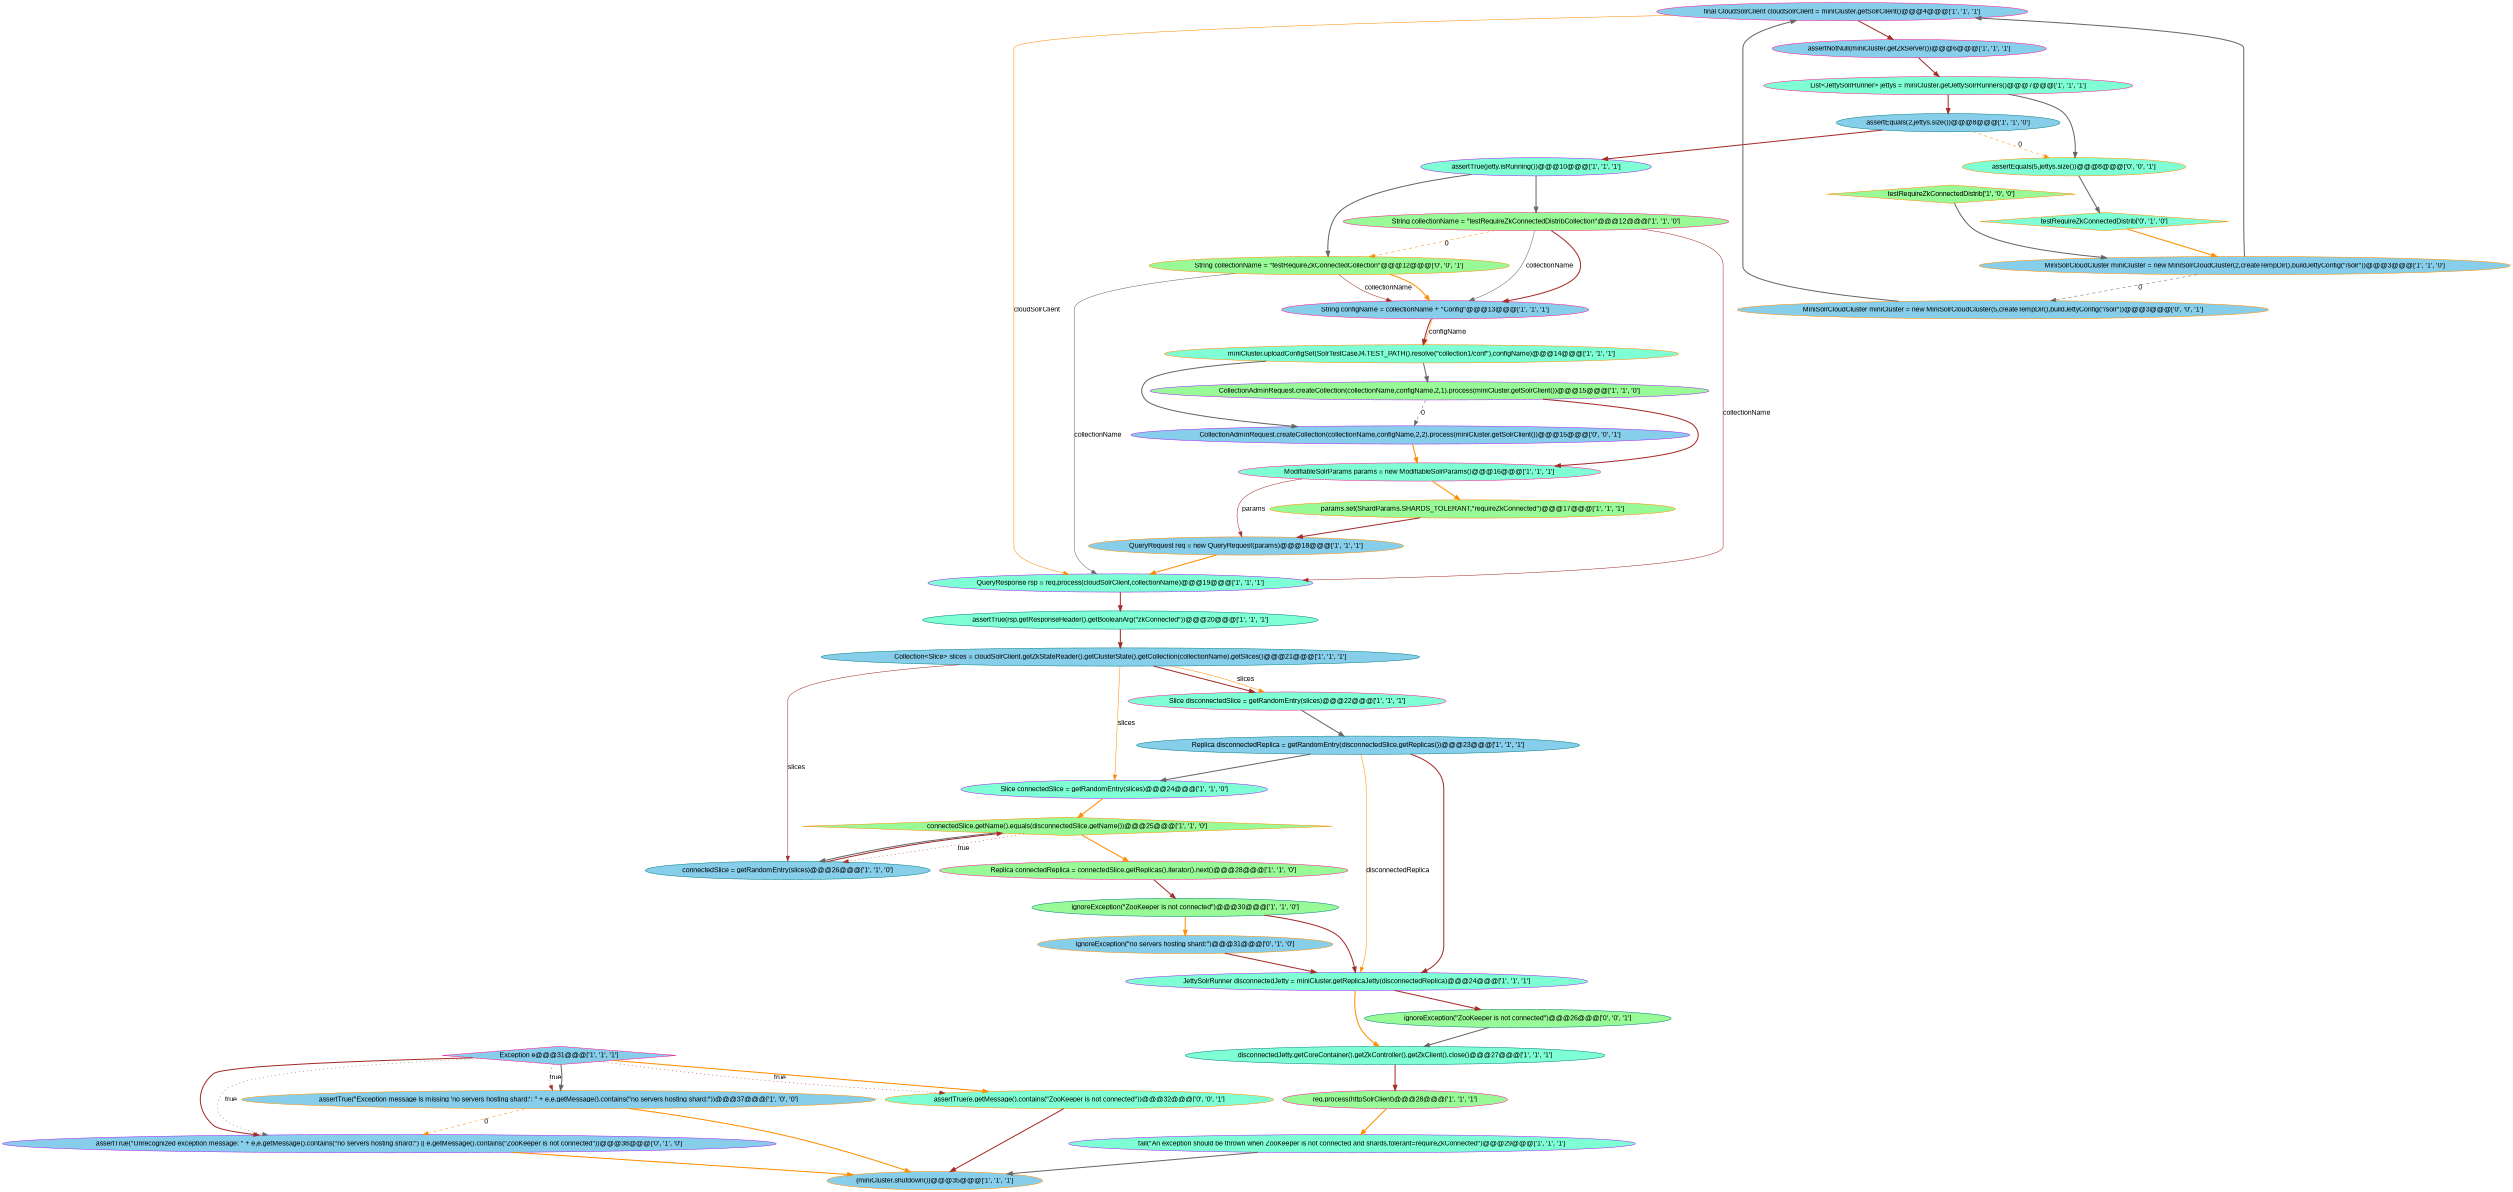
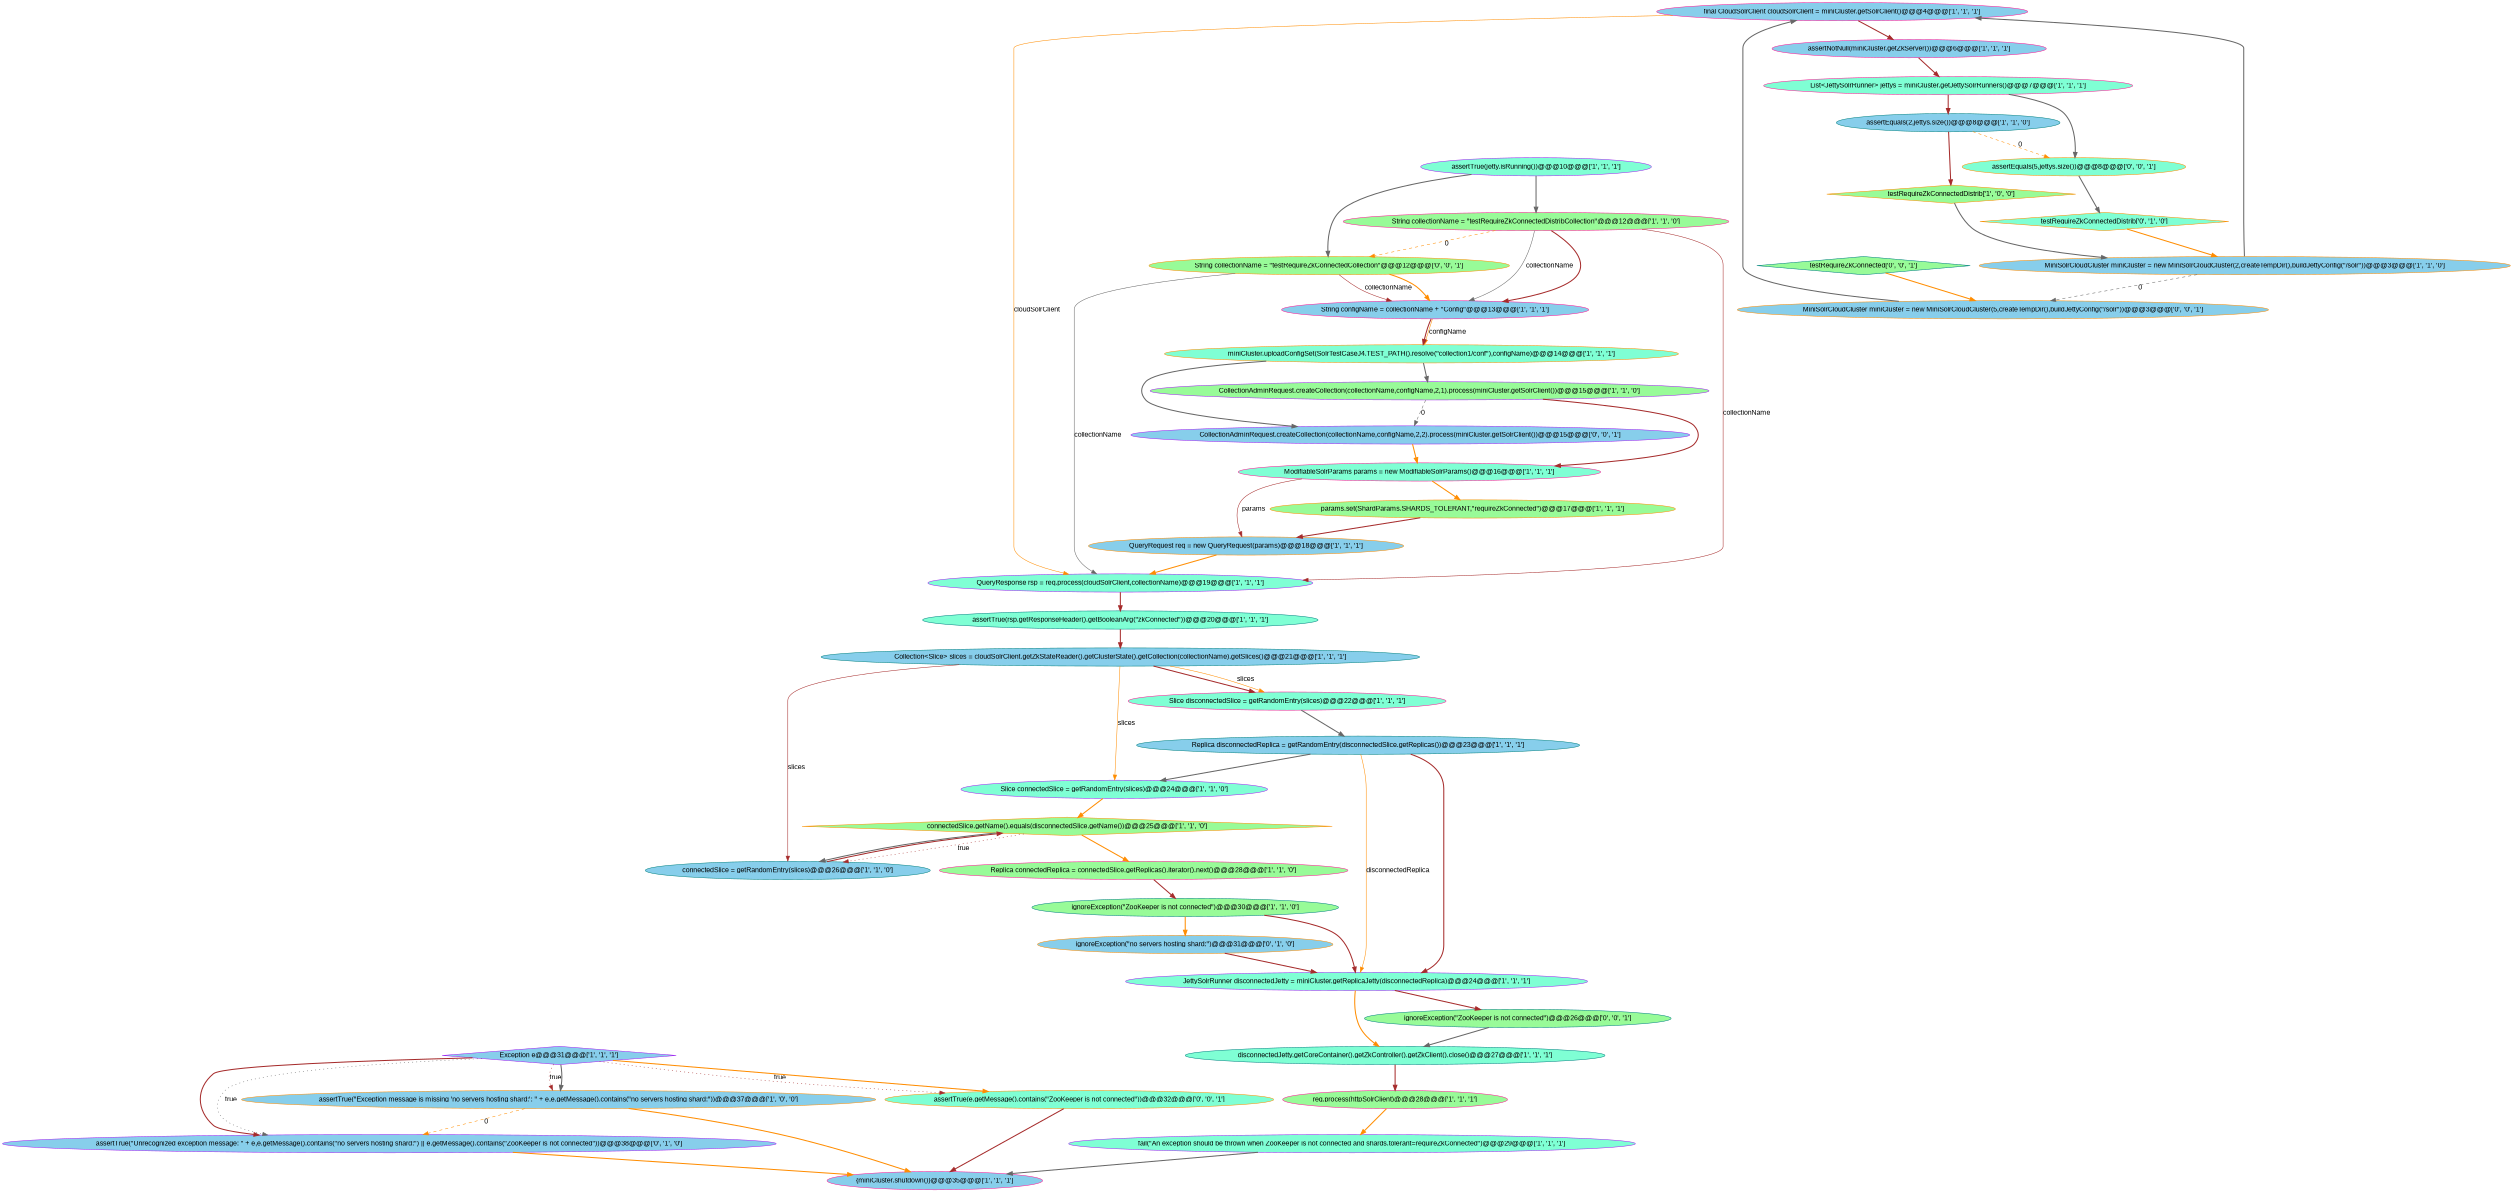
  digraph {
    fontname="Liberation Sans"
    node [color=darkorange fillcolor=skyblue fontname="Liberation Sans" shape=ellipse style=filled]
    edge [color=brown fontname="Liberation Sans" style=bold]
    n1 [color=teal label="Collection<Slice> slices = cloudSolrClient.getZkStateReader().getClusterState().getCollection(collectionName).getSlices()@@@21@@@['1', '1', '1']"]
    n2 [color=purple fillcolor=aquamarine label="Slice connectedSlice = getRandomEntry(slices)@@@24@@@['1', '1', '0']"]
    n3 [color=teal label="connectedSlice = getRandomEntry(slices)@@@26@@@['1', '1', '0']"]
    n4 [color=deeppink fillcolor=aquamarine label="Slice disconnectedSlice = getRandomEntry(slices)@@@22@@@['1', '1', '1']"]
    n5 [fillcolor=palegreen label="connectedSlice.getName().equals(disconnectedSlice.getName())@@@25@@@['1', '1', '0']" shape=diamond]
    n6 [color=teal label="Replica disconnectedReplica = getRandomEntry(disconnectedSlice.getReplicas())@@@23@@@['1', '1', '1']"]
    n7 [label="assertTrue(\"Exception message is missing 'no servers hosting shard:': \" + e,e.getMessage().contains(\"no servers hosting shard:\"))@@@37@@@['1', '0', '0']"]
    n8 [color=purple label="assertTrue(\"Unrecognized exception message: \" + e,e.getMessage().contains(\"no servers hosting shard:\") || e.getMessage().contains(\"ZooKeeper is not connected\"))@@@38@@@['0', '1', '0']"]
-   n9 [label="{miniCluster.shutdown()}@@@35@@@['1', '1', '1']"]
+   n9 [color=deeppink label="{miniCluster.shutdown()}@@@35@@@['1', '1', '1']"]
    n10 [color=teal fillcolor=aquamarine label="disconnectedJetty.getCoreContainer().getZkController().getZkClient().close()@@@27@@@['1', '1', '1']"]
    n11 [color=deeppink fillcolor=palegreen label="req.process(httpSolrClient)@@@28@@@['1', '1', '1']"]
    n12 [color=purple fillcolor=aquamarine label="fail(\"An exception should be thrown when ZooKeeper is not connected and shards.tolerant=requireZkConnected\")@@@29@@@['1', '1', '1']"]
    n13 [color=deeppink label="final CloudSolrClient cloudSolrClient = miniCluster.getSolrClient()@@@4@@@['1', '1', '1']"]
    n14 [color=deeppink label="assertNotNull(miniCluster.getZkServer())@@@6@@@['1', '1', '1']"]
    n15 [color=purple fillcolor=aquamarine label="QueryResponse rsp = req.process(cloudSolrClient,collectionName)@@@19@@@['1', '1', '1']"]
    n16 [color=deeppink fillcolor=aquamarine label="List<JettySolrRunner> jettys = miniCluster.getJettySolrRunners()@@@7@@@['1', '1', '1']"]
    n17 [color=teal fillcolor=aquamarine label="assertTrue(rsp.getResponseHeader().getBooleanArg(\"zkConnected\"))@@@20@@@['1', '1', '1']"]
    n18 [color=deeppink fillcolor=palegreen label="Replica connectedReplica = connectedSlice.getReplicas().iterator().next()@@@28@@@['1', '1', '0']"]
-   n19 [color=deeppink label="Exception e@@@31@@@['1', '1', '1']" shape=diamond]
+   n19 [color=purple label="Exception e@@@31@@@['1', '1', '1']" shape=diamond]
    n20 [fillcolor=aquamarine label="assertTrue(e.getMessage().contains(\"ZooKeeper is not connected\"))@@@32@@@['0', '0', '1']"]
    n21 [color=teal fillcolor=palegreen label="ignoreException(\"ZooKeeper is not connected\")@@@30@@@['1', '1', '0']"]
    n22 [label="ignoreException(\"no servers hosting shard:\")@@@31@@@['0', '1', '0']"]
    n23 [color=purple fillcolor=aquamarine label="JettySolrRunner disconnectedJetty = miniCluster.getReplicaJetty(disconnectedReplica)@@@24@@@['1', '1', '1']"]
    n24 [color=teal fillcolor=palegreen label="ignoreException(\"ZooKeeper is not connected\")@@@26@@@['0', '0', '1']"]
    n25 [fillcolor=palegreen label="params.set(ShardParams.SHARDS_TOLERANT,\"requireZkConnected\")@@@17@@@['1', '1', '1']"]
    n26 [label="QueryRequest req = new QueryRequest(params)@@@18@@@['1', '1', '1']"]
    n27 [color=teal label="assertEquals(2,jettys.size())@@@8@@@['1', '1', '0']"]
    n28 [fillcolor=aquamarine label="assertEquals(5,jettys.size())@@@8@@@['0', '0', '1']"]
    n29 [color=purple fillcolor=aquamarine label="assertTrue(jetty.isRunning())@@@10@@@['1', '1', '1']"]
    n30 [fillcolor=aquamarine label="testRequireZkConnectedDistrib['0', '1', '0']" shape=diamond]
    n31 [color=deeppink fillcolor=palegreen label="String collectionName = \"testRequireZkConnectedDistribCollection\"@@@12@@@['1', '1', '0']"]
    n32 [fillcolor=palegreen label="String collectionName = \"testRequireZkConnectedCollection\"@@@12@@@['0', '0', '1']"]
    n33 [label="MiniSolrCloudCluster miniCluster = new MiniSolrCloudCluster(5,createTempDir(),buildJettyConfig(\"/solr\"))@@@3@@@['0', '0', '1']"]
    n34 [color=deeppink label="String configName = collectionName + \"Config\"@@@13@@@['1', '1', '1']"]
    n35 [fillcolor=aquamarine label="miniCluster.uploadConfigSet(SolrTestCaseJ4.TEST_PATH().resolve(\"collection1/conf\"),configName)@@@14@@@['1', '1', '1']"]
    n36 [color=purple fillcolor=palegreen label="CollectionAdminRequest.createCollection(collectionName,configName,2,1).process(miniCluster.getSolrClient())@@@15@@@['1', '1', '0']"]
    n37 [color=purple label="CollectionAdminRequest.createCollection(collectionName,configName,2,2).process(miniCluster.getSolrClient())@@@15@@@['0', '0', '1']"]
    n38 [color=deeppink fillcolor=aquamarine label="ModifiableSolrParams params = new ModifiableSolrParams()@@@16@@@['1', '1', '1']"]
    n39 [fillcolor=palegreen label="testRequireZkConnectedDistrib['1', '0', '0']" shape=diamond]
    n40 [label="MiniSolrCloudCluster miniCluster = new MiniSolrCloudCluster(2,createTempDir(),buildJettyConfig(\"/solr\"))@@@3@@@['1', '1', '0']"]
+   n41 [color=teal fillcolor=palegreen label="testRequireZkConnected['0', '0', '1']" shape=diamond]
    n1 -> n2 [color=darkorange label=slices style=solid]
    n1 -> n3 [label=slices style=solid]
    n1 -> n4
    n1 -> n4 [color=darkorange label=slices style=solid]
    n2 -> n5 [color=darkorange]
    n3 -> n5
    n4 -> n6 [color=gray40]
    n5 -> n3 [label=true style=dotted]
    n5 -> n3 [color=gray40]
    n5 -> n18 [color=darkorange]
    n6 -> n2 [color=gray40]
    n6 -> n23
    n6 -> n23 [color=darkorange label=disconnectedReplica style=solid]
    n7 -> n8 [color=darkorange label=0 style=dashed]
    n7 -> n9 [color=darkorange]
    n8 -> n9 [color=darkorange]
    n10 -> n11
    n11 -> n12 [color=darkorange]
    n12 -> n9 [color=gray40]
    n13 -> n14
    n13 -> n15 [color=darkorange label=cloudSolrClient style=solid]
    n14 -> n16
    n15 -> n17
    n16 -> n27
    n16 -> n28 [color=gray40]
    n17 -> n1
    n18 -> n21
    n19 -> n7 [label=true style=dotted]
    n19 -> n7 [color=gray40]
    n19 -> n8
    n19 -> n8 [color=gray40 label=true style=dotted]
    n19 -> n20 [color=darkorange]
    n19 -> n20 [label=true style=dotted]
    n20 -> n9
    n21 -> n22 [color=darkorange]
    n21 -> n23
    n22 -> n23
    n23 -> n10 [color=darkorange]
    n23 -> n24
    n24 -> n10 [color=gray40]
    n25 -> n26
    n26 -> n15 [color=darkorange]
    n27 -> n28 [color=darkorange label=0 style=dashed]
-   n27 -> n29
+   n27 -> n39
    n28 -> n30 [color=gray40]
    n29 -> n31 [color=gray40]
    n29 -> n32 [color=gray40]
    n30 -> n40 [color=darkorange]
    n31 -> n15 [label=collectionName style=solid]
    n31 -> n32 [color=darkorange label=0 style=dashed]
    n31 -> n34
    n31 -> n34 [color=gray40 label=collectionName style=solid]
    n32 -> n15 [color=gray40 label=collectionName style=solid]
    n32 -> n34 [label=collectionName style=solid]
    n32 -> n34 [color=darkorange]
    n33 -> n13 [color=gray40]
    n34 -> n35 [color=darkorange label=configName style=solid]
    n34 -> n35
    n35 -> n36 [color=gray40]
    n35 -> n37 [color=gray40]
    n36 -> n37 [color=gray40 label=0 style=dashed]
    n36 -> n38
    n37 -> n38 [color=darkorange]
    n38 -> n25 [color=darkorange]
    n38 -> n26 [label=params style=solid]
    n39 -> n40 [color=gray40]
    n40 -> n13 [color=gray40]
    n40 -> n33 [color=gray40 label=0 style=dashed]
+   n41 -> n33 [color=darkorange]
  }
